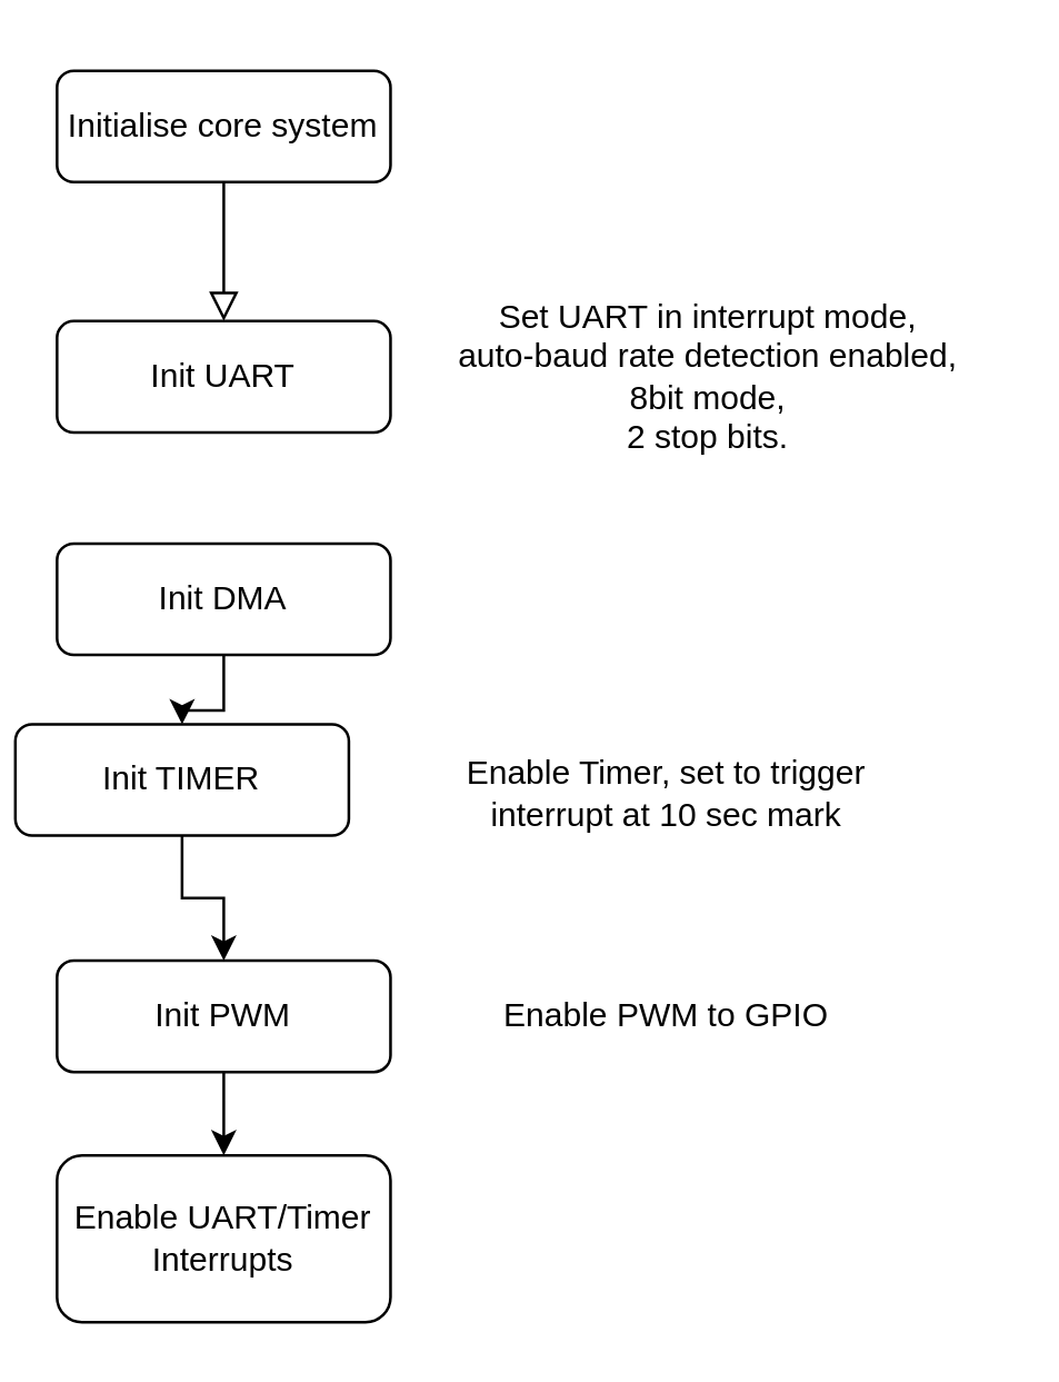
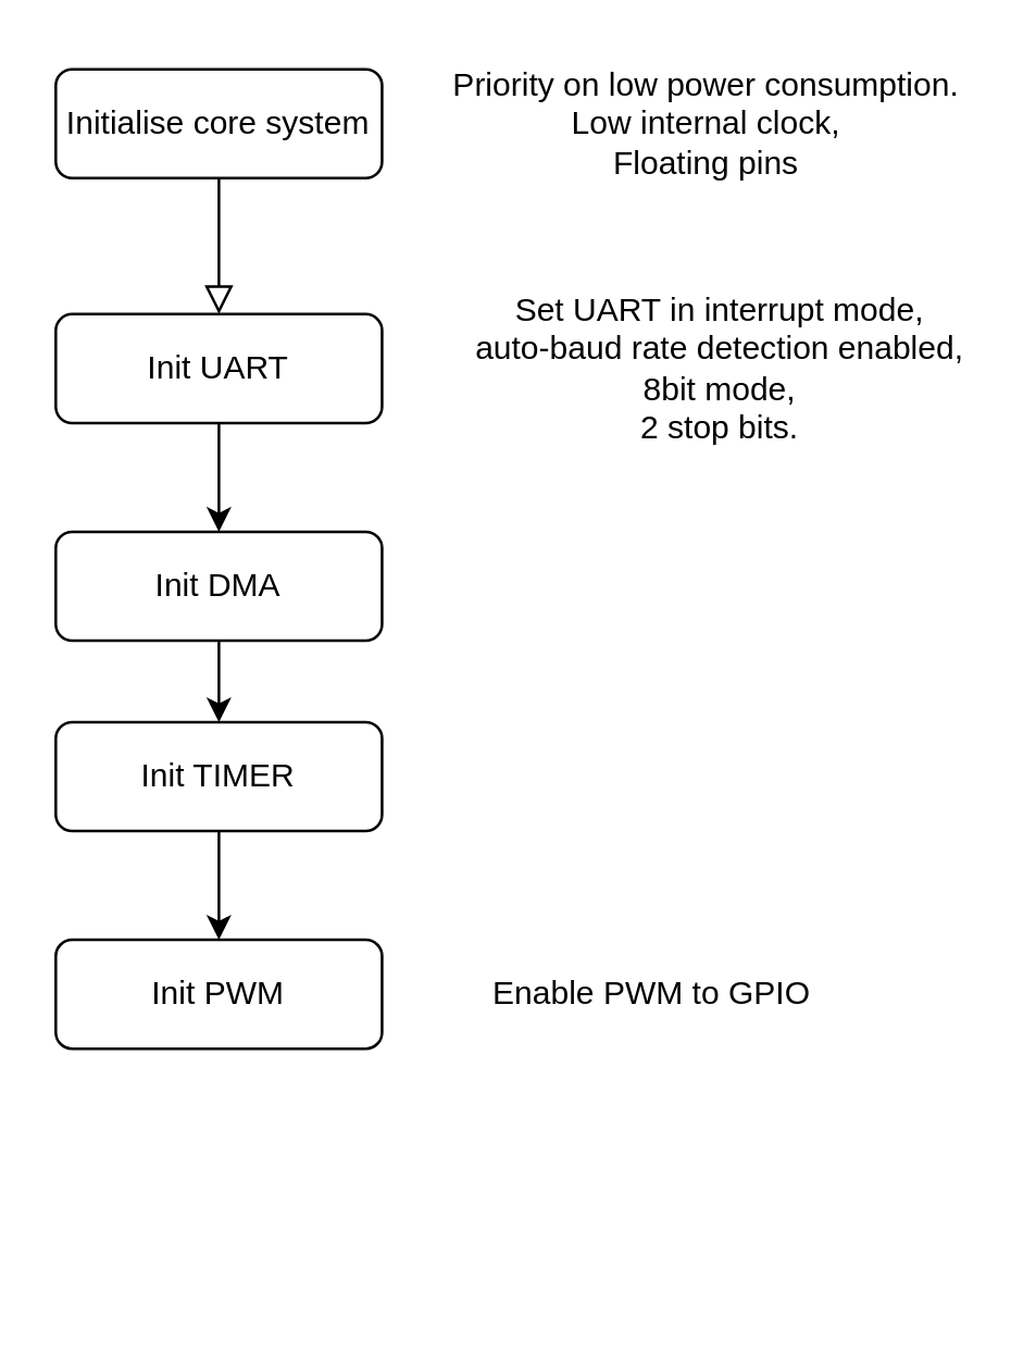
  <mxCell id="0" />
  <mxCell id="1" parent="0" />
  <mxCell id="2" value="" style="rounded=0;html=1;jettySize=auto;orthogonalLoop=1;fontSize=11;endArrow=block;endFill=0;endSize=8;strokeWidth=1;shadow=0;labelBackgroundColor=none;edgeStyle=orthogonalEdgeStyle;" parent="1" source="3" edge="1"><mxGeometry relative="1" as="geometry"><mxPoint x="80" y="115" as="targetPoint" /></mxGeometry></mxCell>
  <mxCell id="3" value="Initialise core system" style="rounded=1;whiteSpace=wrap;html=1;fontSize=12;glass=0;strokeWidth=1;shadow=0;" parent="1" vertex="1"><mxGeometry x="20" y="25" width="120" height="40" as="geometry" /></mxCell>
+ <mxCell id="4" value="" style="edgeStyle=orthogonalEdgeStyle;rounded=0;orthogonalLoop=1;jettySize=auto;html=1;" parent="1" source="5" target="9" edge="1"><mxGeometry relative="1" as="geometry" /></mxCell>
  <mxCell id="5" value="Init UART" style="rounded=1;whiteSpace=wrap;html=1;fontSize=12;glass=0;strokeWidth=1;shadow=0;" parent="1" vertex="1"><mxGeometry x="20" y="115" width="120" height="40" as="geometry" /></mxCell>
- <mxCell id="6" value="" style="edgeStyle=orthogonalEdgeStyle;rounded=0;orthogonalLoop=1;jettySize=auto;html=1;" parent="1" source="7" target="15" edge="1"><mxGeometry relative="1" as="geometry" /></mxCell>
  <mxCell id="7" value="Init PWM" style="rounded=1;whiteSpace=wrap;html=1;fontSize=12;glass=0;strokeWidth=1;shadow=0;" parent="1" vertex="1"><mxGeometry x="20" y="345" width="120" height="40" as="geometry" /></mxCell>
  <mxCell id="8" value="" style="edgeStyle=orthogonalEdgeStyle;rounded=0;orthogonalLoop=1;jettySize=auto;html=1;" parent="1" source="9" target="12" edge="1"><mxGeometry relative="1" as="geometry" /></mxCell>
  <mxCell id="9" value="Init DMA" style="rounded=1;whiteSpace=wrap;html=1;fontSize=12;glass=0;strokeWidth=1;shadow=0;" parent="1" vertex="1"><mxGeometry x="20" y="195" width="120" height="40" as="geometry" /></mxCell>
- <mxCell id="10" value="Set UART in interrupt mode, &lt;br&gt;auto-baud rate detection enabled,&lt;br&gt;8bit mode,&lt;br&gt;2 stop bits." style="text;html=1;align=center;verticalAlign=middle;resizable=0;points=[];autosize=1;" parent="1" vertex="1"><mxGeometry x="159" y="105" width="190" height="60" as="geometry" /></mxCell>
+ <mxCell id="10" value="Set UART in interrupt mode, &lt;br&gt;auto-baud rate detection enabled,&lt;br&gt;8bit mode,&lt;br&gt;2 stop bits." style="text;html=1;align=center;verticalAlign=middle;resizable=0;points=[];autosize=1;" parent="1" vertex="1"><mxGeometry x="169" y="105" width="190" height="60" as="geometry" /></mxCell>
  <mxCell id="11" value="" style="edgeStyle=orthogonalEdgeStyle;rounded=0;orthogonalLoop=1;jettySize=auto;html=1;" parent="1" source="12" target="7" edge="1"><mxGeometry relative="1" as="geometry" /></mxCell>
- <mxCell id="12" value="Init TIMER" style="rounded=1;whiteSpace=wrap;html=1;fontSize=12;glass=0;strokeWidth=1;shadow=0;" parent="1" vertex="1"><mxGeometry x="5" y="260" width="120" height="40" as="geometry" /></mxCell>
- <mxCell id="13" value="Enable Timer, set to trigger &lt;br&gt;interrupt at 10 sec mark" style="text;html=1;align=center;verticalAlign=middle;resizable=0;points=[];autosize=1;" parent="1" vertex="1"><mxGeometry x="159" y="270" width="160" height="30" as="geometry" /></mxCell>
+ <mxCell id="12" value="Init TIMER" style="rounded=1;whiteSpace=wrap;html=1;fontSize=12;glass=0;strokeWidth=1;shadow=0;" parent="1" vertex="1"><mxGeometry x="20" y="265" width="120" height="40" as="geometry" /></mxCell>
  <mxCell id="14" value="Enable PWM to GPIO" style="text;html=1;align=center;verticalAlign=middle;resizable=0;points=[];autosize=1;" parent="1" vertex="1"><mxGeometry x="174" y="355" width="130" height="20" as="geometry" /></mxCell>
- <mxCell id="15" value="Enable UART/Timer Interrupts" style="whiteSpace=wrap;html=1;rounded=1;shadow=0;strokeWidth=1;glass=0;" parent="1" vertex="1"><mxGeometry x="20" y="415" width="120" height="60" as="geometry" /></mxCell>
+ <mxCell id="16" value="Priority on low power consumption.&lt;br&gt;Low internal clock,&lt;br&gt;Floating pins" style="text;html=1;align=center;verticalAlign=middle;resizable=0;points=[];autosize=1;" parent="1" vertex="1"><mxGeometry x="159" y="20" width="200" height="50" as="geometry" /></mxCell>
